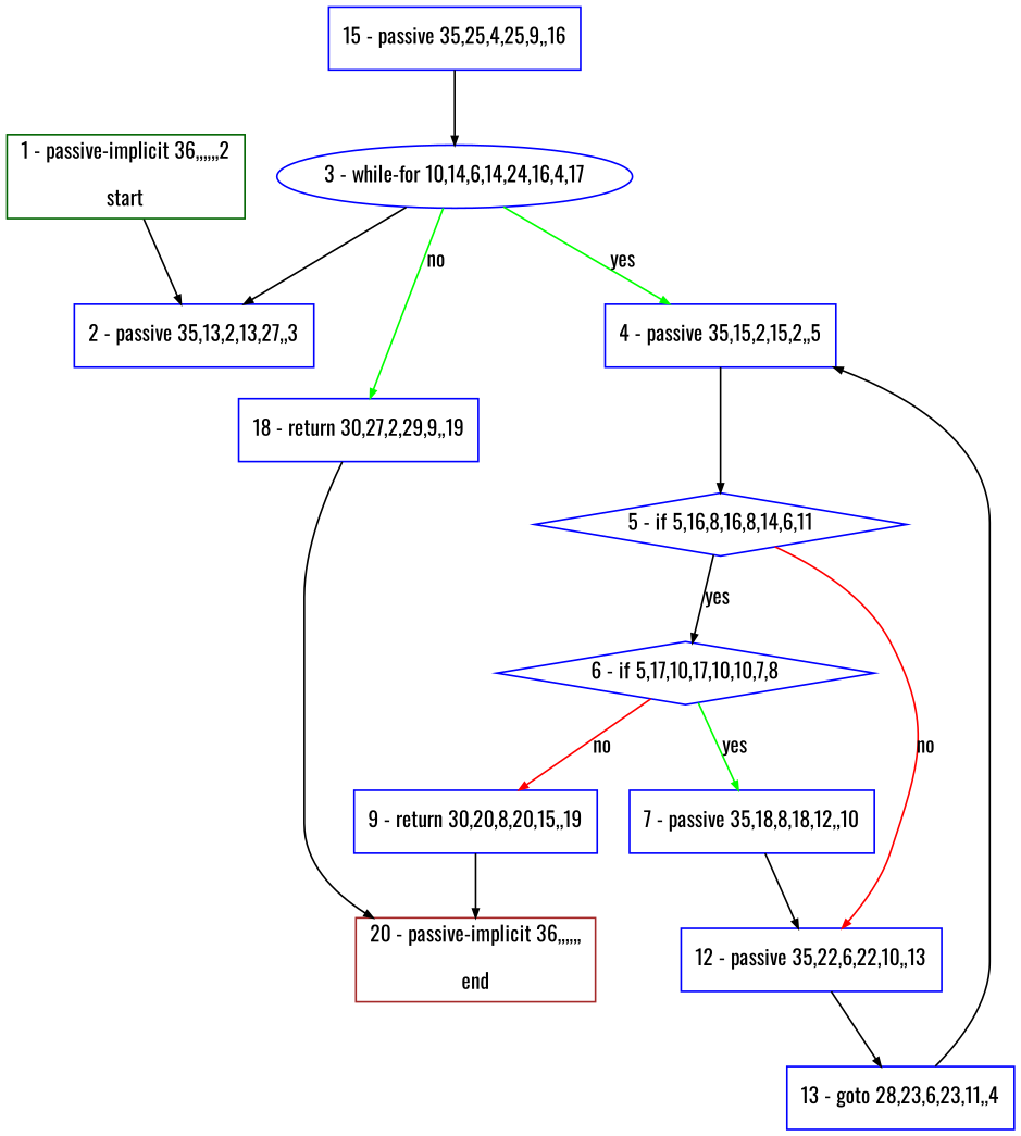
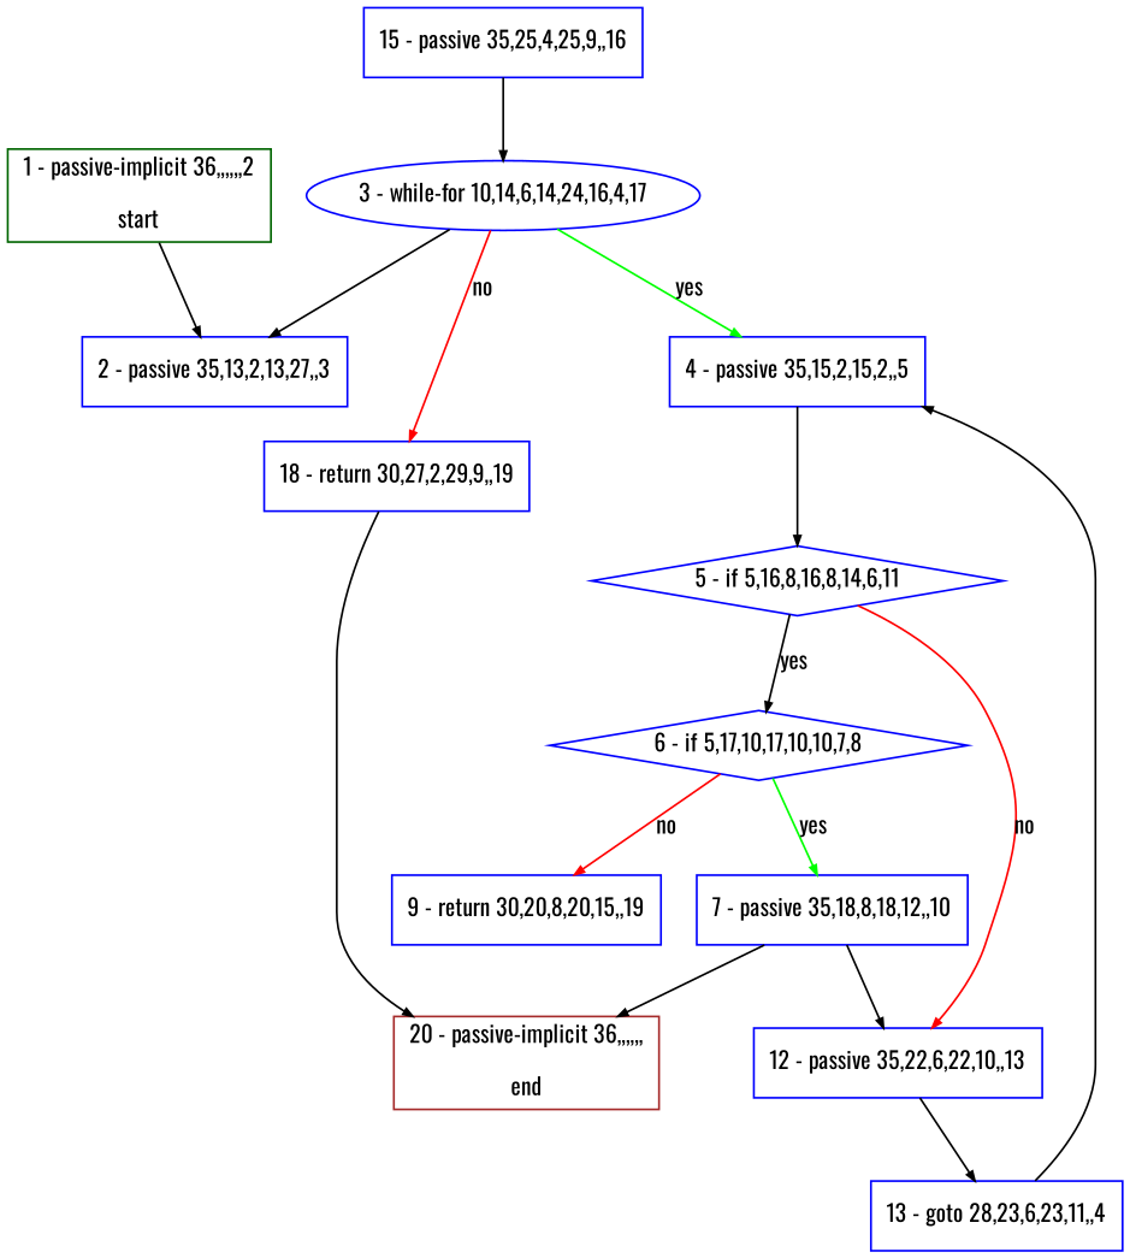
  digraph {
    bgcolor=white
    compound=true
    fillcolor="#FFFFCC"
    fontname=Oswald
    fontsize=12
    pack=true
    packmode=clust
    style="rounded,filled"
    node [color="#0000ff" compound=true fillcolor="#ffffff" fixedsize=false fontname=Oswald fontsize=12 node_initialized=no shape=box style=filled]
    edge [arrowhead=normal arrowsize=0.5 arrowtail=none color="#000000" compound=true dir=forward fontcolor=black fontname=Oswald fontsize=12]
    n1 [label="2 - passive 35,13,2,13,27,,3"]
    n2 [label="3 - while-for 10,14,6,14,24,16,4,17" shape=oval]
    n3 [label="4 - passive 35,15,2,15,2,,5"]
    n4 [label="18 - return 30,27,2,29,9,,19"]
    n5 [color="#006400" label="1 - passive-implicit 36,,,,,,2\n\nstart"]
    n6 [label="5 - if 5,16,8,16,8,14,6,11" shape=diamond]
    n7 [color="#a52a2a" label="20 - passive-implicit 36,,,,,,\n\nend"]
    n8 [label="6 - if 5,17,10,17,10,10,7,8" shape=diamond]
    n9 [label="12 - passive 35,22,6,22,10,,13"]
    n10 [label="7 - passive 35,18,8,18,12,,10"]
    n11 [label="9 - return 30,20,8,20,15,,19"]
    n12 [label="13 - goto 28,23,6,23,11,,4"]
    n13 [label="15 - passive 35,25,4,25,9,,16"]
    n2 -> n1
    n2 -> n3 [color="#00ff00" label=yes]
-   n2 -> n4 [color="#00ff00" label=no]
+   n2 -> n4 [color="#ff0000" label=no]
    n3 -> n6
    n4 -> n7
    n5 -> n1
    n6 -> n8 [label=yes]
    n6 -> n9 [color="#ff0000" label=no]
    n8 -> n10 [color="#00ff00" label=yes]
    n8 -> n11 [color="#ff0000" label=no]
    n9 -> n12
    n10 -> n9
-   n11 -> n7
+   n10 -> n7
    n12 -> n3
    n13 -> n2
  }
